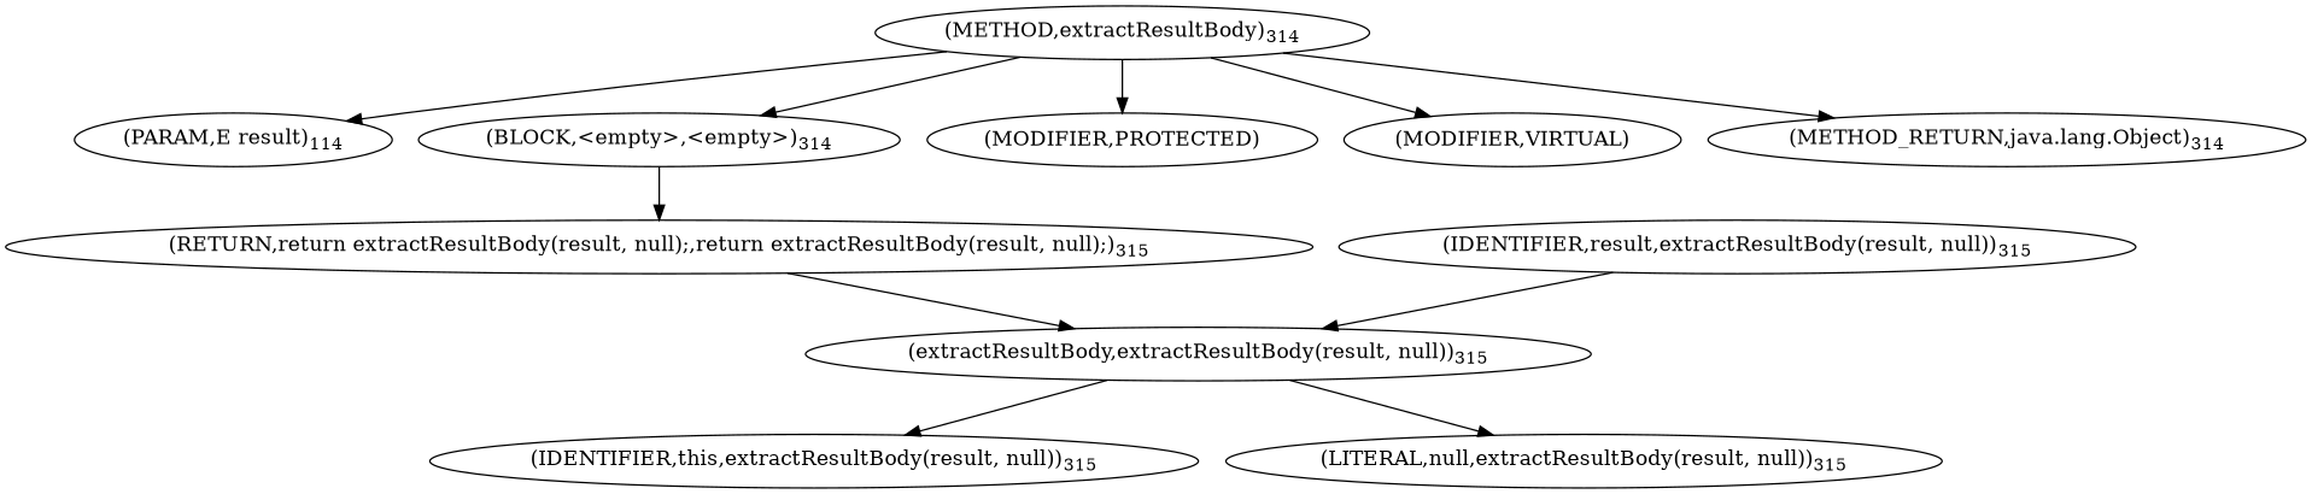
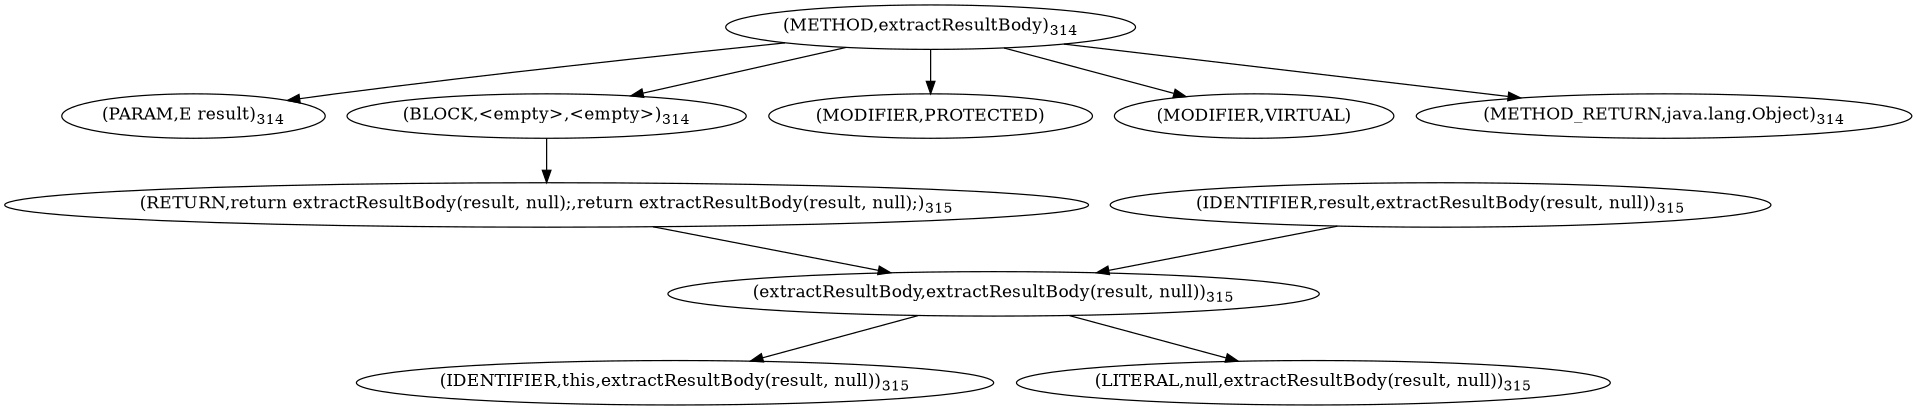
  digraph {
    n1 [label=<(METHOD,extractResultBody)<SUB>314</SUB>>]
-   n2 [label=<(PARAM,E result)<SUB>114</SUB>>]
+   n2 [label=<(PARAM,E result)<SUB>314</SUB>>]
    n3 [label=<(BLOCK,&lt;empty&gt;,&lt;empty&gt;)<SUB>314</SUB>>]
    n4 [label=<(MODIFIER,PROTECTED)>]
    n5 [label=<(MODIFIER,VIRTUAL)>]
    n6 [label=<(METHOD_RETURN,java.lang.Object)<SUB>314</SUB>>]
    n7 [label=<(RETURN,return extractResultBody(result, null);,return extractResultBody(result, null);)<SUB>315</SUB>>]
    n8 [label=<(extractResultBody,extractResultBody(result, null))<SUB>315</SUB>>]
    n9 [label=<(IDENTIFIER,this,extractResultBody(result, null))<SUB>315</SUB>>]
    n10 [label=<(LITERAL,null,extractResultBody(result, null))<SUB>315</SUB>>]
    n11 [label=<(IDENTIFIER,result,extractResultBody(result, null))<SUB>315</SUB>>]
    n1 -> n2
    n1 -> n3
    n1 -> n4
    n1 -> n5
    n1 -> n6
    n3 -> n7
    n7 -> n8
    n8 -> n9
    n8 -> n10
    n11 -> n8
  }
